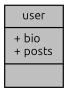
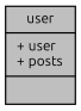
  digraph {
    fontname=Ubuntu
-   n1 [color=black fillcolor=grey75 fontcolor=black fontname=Ubuntu fontsize=10 height=0.2 label="{user\n|+ bio\l+ posts\l|}" shape=record style=filled width=0.4]
+   n1 [color=black fillcolor=grey75 fontcolor=black fontname=Ubuntu fontsize=10 height=0.2 label="{user\n|+ user\l+ posts\l|}" shape=record style=filled width=0.4]
  }
